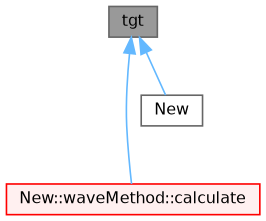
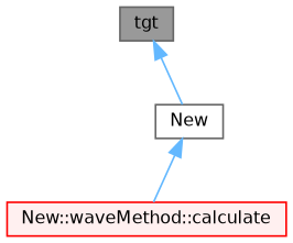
  digraph {
    rankdir=TB
    node [fontname=Helvetica fontsize=10 shape=box style=filled]
    edge [color=steelblue1 dir=back fontname=Helvetica fontsize=10 labelfontname=Helvetica labelfontsize=10 style=solid]
    n1 [color=gray40 fillcolor=grey60 fontcolor=black height=0.2 label=tgt width=0.4]
    n2 [color=red fillcolor="#FFF0F0" height=0.2 label="New::waveMethod::calculate" width=0.4]
    n3 [color=grey40 fillcolor=white height=0.2 label=New width=0.4]
-   n1 -> n2
+   n3 -> n2
    n1 -> n3
  }
